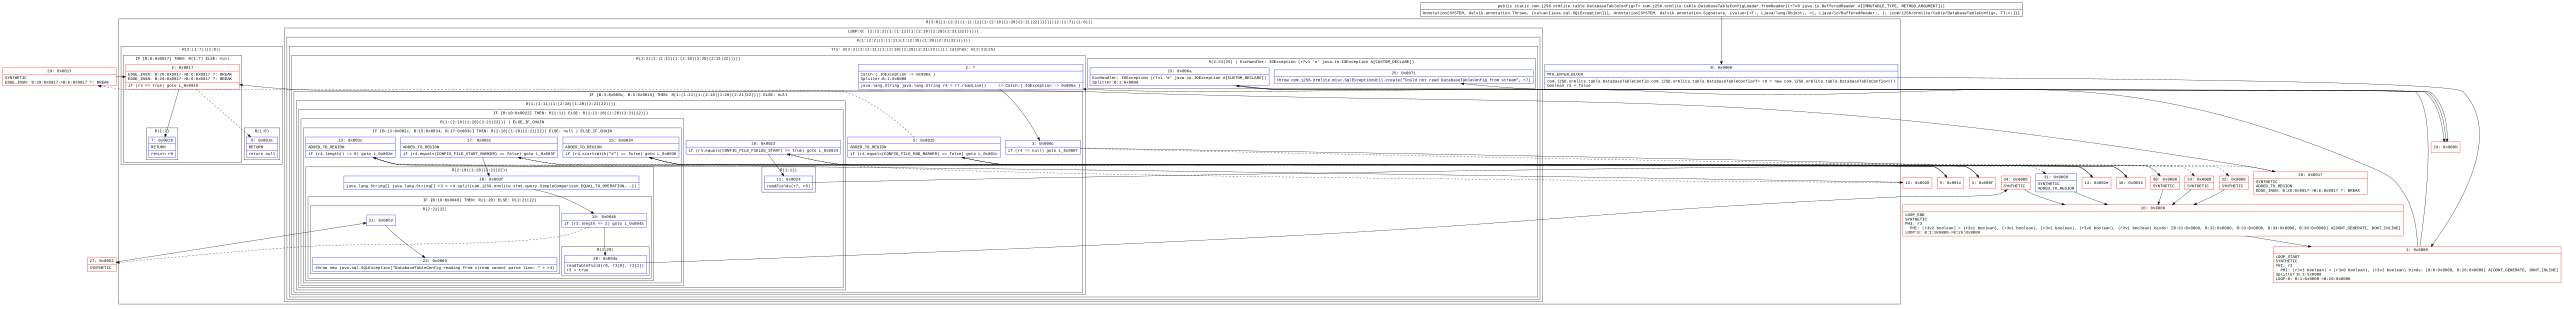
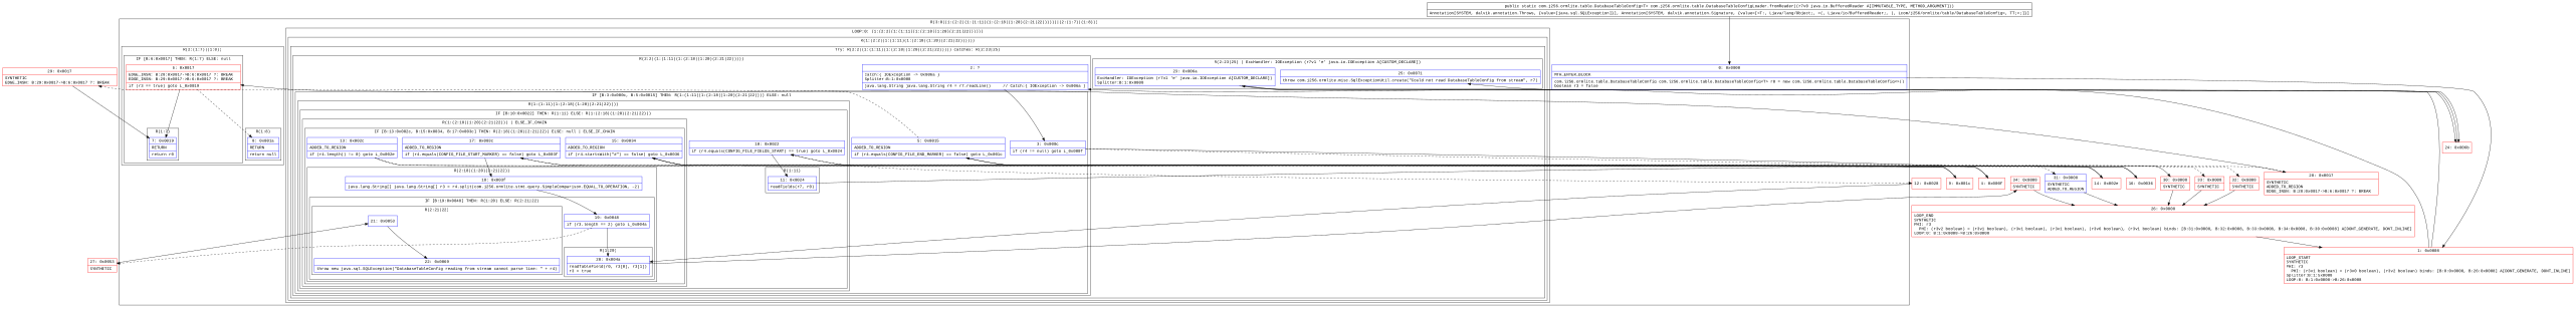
  digraph {
    fontname="Liberation Mono"
    node [color=blue fontname="Liberation Mono" shape=record]
    edge [fontname="Liberation Mono"]
    n1 [label="{11\:\ 0x0024|readFields(r7, r0)\l}"]
    n2 [label="{20\:\ 0x004a|readTableField(r0, r3[0], r3[1])\lr3 = true\l}"]
    n3 [label="{21\:\ 0x0053}"]
    n4 [label="{22\:\ 0x0069|throw new java.sql.SQLException(\"DatabaseTableConfig reading from stream cannot parse line: \" + r4)\l}"]
    n5 [label="{19\:\ 0x0048|if (r3.length == 2) goto L_0x004a\l}"]
    n6 [label="{18\:\ 0x003f|java.lang.String[] java.lang.String[] r3 = r4.split(com.j256.ormlite.stmt.query.SimpleComparison.EQUAL_TO_OPERATION, \-2)\l}"]
    n7 [label="{13\:\ 0x002c|ADDED_TO_REGION\l|if (r4.length() != 0) goto L_0x002e\l}"]
    n8 [label="{15\:\ 0x0034|ADDED_TO_REGION\l|if (r4.startsWith(\"#\") == false) goto L_0x0036\l}"]
    n9 [label="{17\:\ 0x003c|ADDED_TO_REGION\l|if (r4.equals(CONFIG_FILE_START_MARKER) == false) goto L_0x003f\l}"]
    n10 [label="{10\:\ 0x0022|if (r4.equals(CONFIG_FILE_FIELDS_START) == true) goto L_0x0024\l}"]
    n11 [label="{3\:\ 0x000c|if (r4 != null) goto L_0x000f\l}"]
    n12 [label="{5\:\ 0x0015|ADDED_TO_REGION\l|if (r4.equals(CONFIG_FILE_END_MARKER) == false) goto L_0x001c\l}"]
    n13 [label="{2\:\ ?|Catch:\{ IOException \-\> 0x006a \}\lSplitter:B:1:0x0008\l|java.lang.String java.lang.String r4 = r7.readLine()     \/\/ Catch:\{ IOException \-\> 0x006a \}\l}"]
    n14 [label="{23\:\ 0x006a|ExcHandler: IOException (r7v1 'e' java.io.IOException A[CUSTOM_DECLARE])\lSplitter:B:1:0x0008\l}"]
    n15 [label="{25\:\ 0x0071|throw com.j256.ormlite.misc.SqlExceptionUtil.create(\"Could not read DatabaseTableConfig from stream\", r7)\l}"]
    n16 [label="{7\:\ 0x0019|RETURN\l|return r0\l}"]
    n17 [color=red label="{6\:\ 0x0017|EDGE_INSN: B:28:0x0017\-\>B:6:0x0017 ?: BREAK  \lEDGE_INSN: B:29:0x0017\-\>B:6:0x0017 ?: BREAK  \l|if (r3 == true) goto L_0x0019\l}"]
    n18 [label="{8\:\ 0x001a|RETURN\l|return null\l}"]
    n19 [label="{0\:\ 0x0000|MTH_ENTER_BLOCK\l|com.j256.ormlite.table.DatabaseTableConfig com.j256.ormlite.table.DatabaseTableConfig\<T\> r0 = new com.j256.ormlite.table.DatabaseTableConfig\<\>()\lboolean r3 = false\l}"]
    n20 [color=red label="{30\:\ 0x0008|SYNTHETIC\l}"]
    n21 [color=red label="{34\:\ 0x0008|SYNTHETIC\l}"]
    n22 [color=red label="{27\:\ 0x0053|SYNTHETIC\l}"]
    n23 [color=red label="{14\:\ 0x002e}"]
    n24 [label="{31\:\ 0x0008|SYNTHETIC\lADDED_TO_REGION\l}"]
    n25 [color=red label="{16\:\ 0x0036}"]
    n26 [color=red label="{32\:\ 0x0008|SYNTHETIC\l}"]
    n27 [color=red label="{33\:\ 0x0008|SYNTHETIC\l}"]
    n28 [color=red label="{12\:\ 0x0028}"]
    n29 [color=red label="{4\:\ 0x000f}"]
    n30 [color=red label="{28\:\ 0x0017|SYNTHETIC\lADDED_TO_REGION\lEDGE_INSN: B:28:0x0017\-\>B:6:0x0017 ?: BREAK  \l}"]
    n31 [color=red label="{9\:\ 0x001c}"]
    n32 [color=red label="{29\:\ 0x0017|SYNTHETIC\lEDGE_INSN: B:29:0x0017\-\>B:6:0x0017 ?: BREAK  \l}"]
    n33 [color=red label="{24\:\ 0x006b}"]
    n34 [color=red label="{1\:\ 0x0008|LOOP_START\lSYNTHETIC\lPHI: r3 \l  PHI: (r3v1 boolean) = (r3v0 boolean), (r3v2 boolean) binds: [B:0:0x0000, B:26:0x0008] A[DONT_GENERATE, DONT_INLINE]\lSplitter:B:1:5x0008\lLOOP:0: B:1:0x0008\-\>B:26:0x0008\l}"]
    n35 [color=red label="{26\:\ 0x0008|LOOP_END\lSYNTHETIC\lPHI: r3 \l  PHI: (r3v2 boolean) = (r3v1 boolean), (r3v1 boolean), (r3v1 boolean), (r3v6 boolean), (r3v1 boolean) binds: [B:31:0x0008, B:32:0x0008, B:33:0x0008, B:34:0x0008, B:30:0x0008] A[DONT_GENERATE, DONT_INLINE]\lLOOP:0: B:1:0x0008\-\>B:26:0x0008\l}"]
    n36 [label="{public static com.j256.ormlite.table.DatabaseTableConfig\<T\> com.j256.ormlite.table.DatabaseTableConfigLoader.fromReader((r7v0 java.io.BufferedReader A[IMMUTABLE_TYPE, METHOD_ARGUMENT]))  | Annotation[SYSTEM, dalvik.annotation.Throws, \{value=[java.sql.SQLException]\}], Annotation[SYSTEM, dalvik.annotation.Signature, \{value=[\<T:, Ljava\/lang\/Object;, \>(, Ljava\/io\/BufferedReader;, ), Lcom\/j256\/ormlite\/table\/DatabaseTableConfig\<, TT;\>;]\}]\l}" color=""]
    subgraph cluster_1 {
      label="R(3:0|(1:(2:2|(1:(1:11)(1:(2:18|(1:20)(2:21|22))))))|(2:(1:7)|(1:8)))"
      n19
      subgraph cluster_2 {
        label="LOOP:0: (1:(2:2|(1:(1:11)(1:(2:18|(1:20)(2:21|22))))))"
        subgraph cluster_3 {
          label="R(1:(2:2|(1:(1:11)(1:(2:18|(1:20)(2:21|22))))))"
          subgraph cluster_4 {
            label="Try: R(2:2|(1:(1:11)(1:(2:18|(1:20)(2:21|22))))) catches: R(2:23|25)"
            subgraph cluster_5 {
              label="R(2:2|(1:(1:11)(1:(2:18|(1:20)(2:21|22)))))"
              n13
              subgraph cluster_6 {
                label="IF [B:3:0x000c, B:5:0x0015] THEN: R(1:(1:11)(1:(2:18|(1:20)(2:21|22)))) ELSE: null"
                n11
                n12
                subgraph cluster_7 {
                  label="R(1:(1:11)(1:(2:18|(1:20)(2:21|22))))"
                  subgraph cluster_8 {
                    label="IF [B:10:0x0022] THEN: R(1:11) ELSE: R(1:(2:18|(1:20)(2:21|22)))"
                    n10
                    subgraph cluster_9 {
                      label="R(1:11)"
                      n1
                    }
                    subgraph cluster_10 {
                      label="R(1:(2:18|(1:20)(2:21|22))) | ELSE_IF_CHAIN\l"
                      subgraph cluster_11 {
                        label="IF [B:13:0x002c, B:15:0x0034, B:17:0x003c] THEN: R(2:18|(1:20)(2:21|22)) ELSE: null | ELSE_IF_CHAIN\l"
                        n7
                        n8
                        n9
                        subgraph cluster_12 {
                          label="R(2:18|(1:20)(2:21|22))"
                          n6
                          subgraph cluster_13 {
                            label="IF [B:19:0x0048] THEN: R(1:20) ELSE: R(2:21|22)"
                            n5
                            subgraph cluster_14 {
                              label="R(1:20)"
                              n2
                            }
                            subgraph cluster_15 {
                              label="R(2:21|22)"
                              n3
                              n4
                            }
                          }
                        }
                      }
                    }
                  }
                }
              }
            }
            subgraph cluster_16 {
              label="R(2:23|25) | ExcHandler: IOException (r7v1 'e' java.io.IOException A[CUSTOM_DECLARE])\l"
              n14
              n15
            }
          }
        }
      }
      subgraph cluster_17 {
        label="R(2:(1:7)|(1:8))"
        subgraph cluster_18 {
          label="IF [B:6:0x0017] THEN: R(1:7) ELSE: null"
          n17
          subgraph cluster_19 {
            label="R(1:7)"
            n16
          }
        }
        subgraph cluster_20 {
          label="R(1:8)"
          n18
        }
      }
    }
    subgraph cluster_21 {
      label="R(2:23|25) | ExcHandler: IOException (r7v1 'e' java.io.IOException A[CUSTOM_DECLARE])\l"
    }
    n1 -> n20
    n2 -> n21
    n3 -> n4
    n5 -> n2
    n5 -> n22 [style=dashed]
    n6 -> n5
    n7 -> n23
    n7 -> n24 [style=dashed]
    n8 -> n25
    n8 -> n26 [style=dashed]
    n9 -> n6
    n9 -> n27 [style=dashed]
    n10 -> n1
    n10 -> n28 [style=dashed]
    n11 -> n29
    n11 -> n30 [style=dashed]
    n12 -> n31
    n12 -> n32 [style=dashed]
    n13 -> n11
    n14 -> n33
    n14 -> n33
    n17 -> n16
    n17 -> n18 [style=dashed]
    n19 -> n34
    n20 -> n35
    n21 -> n35
    n22 -> n3
    n23 -> n8
    n24 -> n35
    n25 -> n9
    n26 -> n35
    n27 -> n35
-   n28 -> n7
+   n28 -> n2
    n29 -> n12
    n30 -> n17
    n31 -> n10
-   n32 -> n17
+   n32 -> n16
    n33 -> n15
    n34 -> n13
    n34 -> n14
    n35 -> n34
    n36 -> n19
  }
